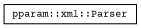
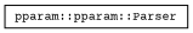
  digraph {
    rankdir=LR
    fontname="Courier Prime"
-   n1 [color=black fillcolor=white fontname="Courier Prime" fontsize=10 height=0.2 label="pparam::xml::Parser" shape=record style=filled width=0.4]
+   n1 [color=black fillcolor=white fontname="Courier Prime" fontsize=10 height=0.2 label="pparam::pparam::Parser" shape=record style=filled width=0.4]
  }
